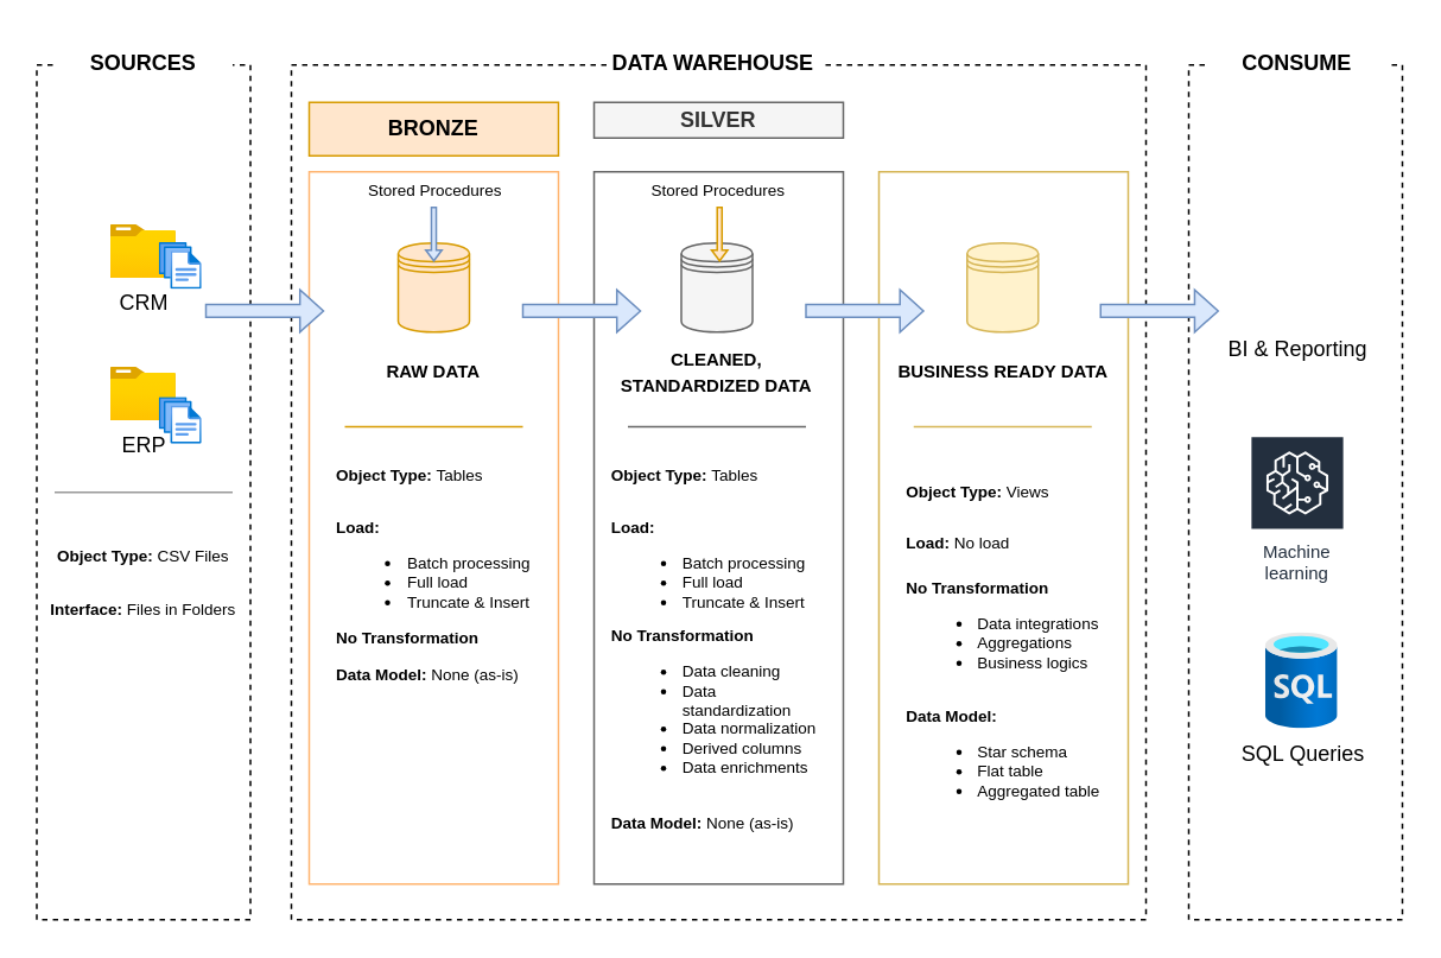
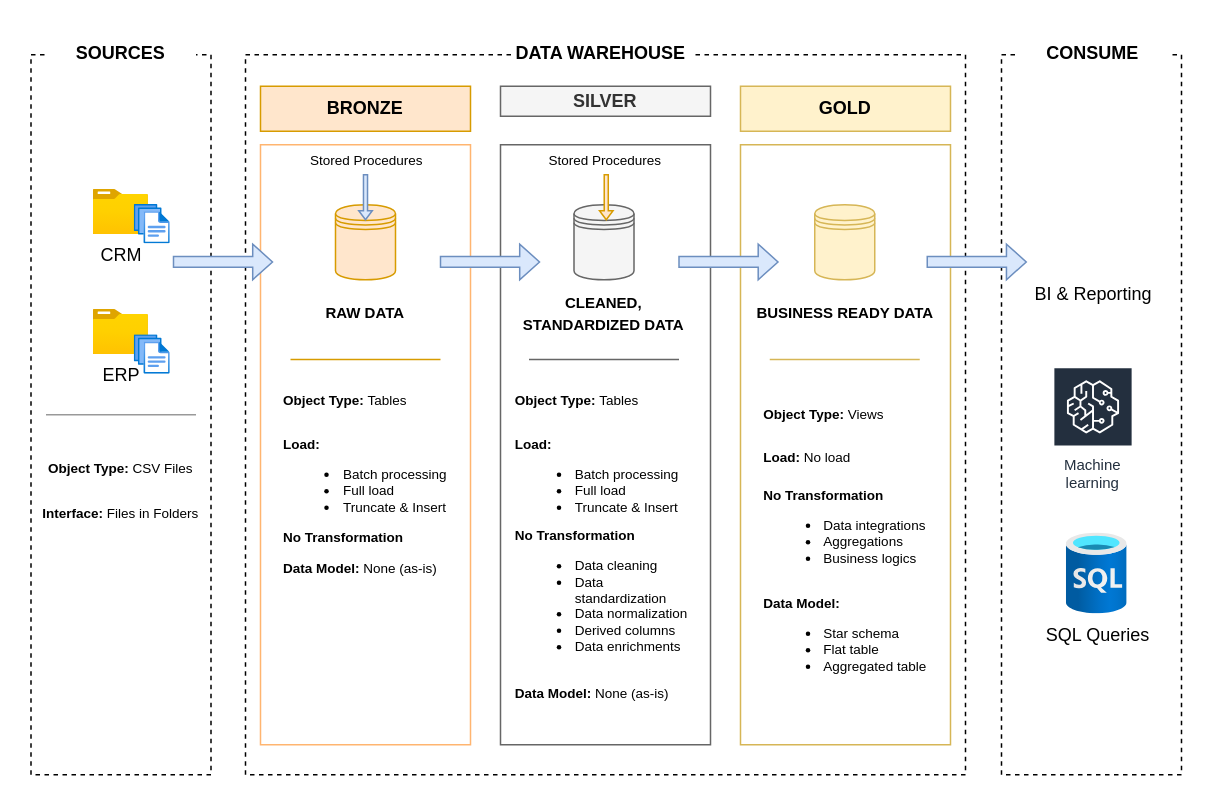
  <mxCell id="0" />
  <mxCell id="1" parent="0" />
  <mxCell id="2" value="" style="rounded=0;whiteSpace=wrap;html=1;fillColor=none;dashed=1;" vertex="1" parent="1"><mxGeometry x="20" y="36" width="120" height="480" as="geometry" /></mxCell>
  <mxCell id="3" value="" style="rounded=0;whiteSpace=wrap;html=1;fillColor=none;dashed=1;" vertex="1" parent="1"><mxGeometry x="163" y="36" width="480" height="480" as="geometry" /></mxCell>
  <mxCell id="4" value="" style="rounded=0;whiteSpace=wrap;html=1;fillColor=none;dashed=1;" vertex="1" parent="1"><mxGeometry x="667" y="36" width="120" height="480" as="geometry" /></mxCell>
  <mxCell id="5" value="" style="rounded=0;whiteSpace=wrap;html=1;fillColor=none;strokeColor=light-dark(#FFB570,#EDEDED);" vertex="1" parent="1"><mxGeometry x="173" y="96" width="140" height="400" as="geometry" /></mxCell>
  <mxCell id="6" value="&lt;b&gt;BRONZE&lt;/b&gt;" style="rounded=0;whiteSpace=wrap;html=1;fillColor=#ffe6cc;strokeColor=#d79b00;" vertex="1" parent="1"><mxGeometry x="173" y="57" width="140" height="30" as="geometry" /></mxCell>
  <mxCell id="7" value="" style="rounded=0;whiteSpace=wrap;html=1;fillColor=none;strokeColor=#666666;fontColor=#333333;" vertex="1" parent="1"><mxGeometry x="333" y="96" width="140" height="400" as="geometry" /></mxCell>
  <mxCell id="8" value="&lt;b&gt;SILVER&lt;/b&gt;" style="rounded=0;whiteSpace=wrap;html=1;fillColor=#f5f5f5;strokeColor=#666666;fontColor=#333333;" vertex="1" parent="1"><mxGeometry x="333" y="57" width="140" height="20" as="geometry" /></mxCell>
  <mxCell id="9" value="" style="rounded=0;whiteSpace=wrap;html=1;fillColor=none;strokeColor=#d6b656;" vertex="1" parent="1"><mxGeometry x="493" y="96" width="140" height="400" as="geometry" /></mxCell>
+ <mxCell id="10" value="&lt;b&gt;GOLD&lt;/b&gt;" style="rounded=0;whiteSpace=wrap;html=1;fillColor=#fff2cc;strokeColor=#d6b656;" vertex="1" parent="1"><mxGeometry x="493" y="57" width="140" height="30" as="geometry" /></mxCell>
  <mxCell id="11" value="&lt;b&gt;SOURCES&lt;/b&gt;" style="rounded=0;whiteSpace=wrap;html=1;strokeColor=none;" vertex="1" parent="1"><mxGeometry x="30" y="20" width="100" height="30" as="geometry" /></mxCell>
  <mxCell id="12" value="&lt;b&gt;DATA WAREHOUSE&lt;/b&gt;" style="rounded=0;whiteSpace=wrap;html=1;strokeColor=none;" vertex="1" parent="1"><mxGeometry x="340" y="20" width="120" height="30" as="geometry" /></mxCell>
  <mxCell id="13" value="&lt;b&gt;CONSUME&lt;/b&gt;" style="rounded=0;whiteSpace=wrap;html=1;strokeColor=none;" vertex="1" parent="1"><mxGeometry x="678" y="20" width="100" height="30" as="geometry" /></mxCell>
  <mxCell id="14" value="CRM" style="image;aspect=fixed;html=1;points=[];align=center;fontSize=12;image=img/lib/azure2/general/Folder_Blank.svg;" vertex="1" parent="1"><mxGeometry x="61.52" y="126" width="36.96" height="30" as="geometry" /></mxCell>
  <mxCell id="15" value="ERP" style="image;aspect=fixed;html=1;points=[];align=center;fontSize=12;image=img/lib/azure2/general/Folder_Blank.svg;" vertex="1" parent="1"><mxGeometry x="61.52" y="206" width="36.96" height="30" as="geometry" /></mxCell>
  <mxCell id="16" value="" style="image;aspect=fixed;html=1;points=[];align=center;fontSize=12;image=img/lib/azure2/general/Files.svg;" vertex="1" parent="1"><mxGeometry x="89" y="136" width="24" height="26.25" as="geometry" /></mxCell>
  <mxCell id="17" value="" style="image;aspect=fixed;html=1;points=[];align=center;fontSize=12;image=img/lib/azure2/general/Files.svg;" vertex="1" parent="1"><mxGeometry x="89" y="222.88" width="24" height="26.25" as="geometry" /></mxCell>
  <mxCell id="18" value="" style="verticalLabelPosition=bottom;shadow=0;dashed=0;align=center;html=1;verticalAlign=top;strokeWidth=1;shape=mxgraph.mockup.markup.line;strokeColor=#999999;" vertex="1" parent="1"><mxGeometry x="30" y="266" width="100" height="20" as="geometry" /></mxCell>
  <mxCell id="19" value="&lt;font style=&quot;font-size: 9px;&quot;&gt;&lt;b style=&quot;&quot;&gt;Object Type: &lt;/b&gt;CSV Files&lt;/font&gt;" style="rounded=0;whiteSpace=wrap;html=1;fillColor=none;strokeColor=none;" vertex="1" parent="1"><mxGeometry x="20" y="296" width="120" height="30" as="geometry" /></mxCell>
  <mxCell id="20" value="&lt;font style=&quot;font-size: 9px;&quot;&gt;&lt;b style=&quot;&quot;&gt;Interface: &lt;/b&gt;Files in Folders&lt;/font&gt;" style="rounded=0;whiteSpace=wrap;html=1;fillColor=none;strokeColor=none;" vertex="1" parent="1"><mxGeometry x="20" y="326" width="120" height="30" as="geometry" /></mxCell>
  <mxCell id="21" value="" style="shape=datastore;whiteSpace=wrap;html=1;fillColor=#ffe6cc;strokeColor=#d79b00;" vertex="1" parent="1"><mxGeometry x="223" y="136" width="40" height="50" as="geometry" /></mxCell>
  <mxCell id="22" value="" style="verticalLabelPosition=bottom;shadow=0;dashed=0;align=center;html=1;verticalAlign=top;strokeWidth=1;shape=mxgraph.mockup.markup.line;strokeColor=#d79b00;fillColor=#ffe6cc;" vertex="1" parent="1"><mxGeometry x="193" y="229.13" width="100" height="20" as="geometry" /></mxCell>
  <mxCell id="23" value="&lt;div style=&quot;text-align: left;&quot;&gt;&lt;font style=&quot;font-size: 9px;&quot;&gt;&lt;b style=&quot;background-color: transparent; color: light-dark(rgb(0, 0, 0), rgb(255, 255, 255));&quot;&gt;Object Type: &lt;/b&gt;&lt;span style=&quot;background-color: transparent; color: light-dark(rgb(0, 0, 0), rgb(255, 255, 255));&quot;&gt;Tables&lt;/span&gt;&lt;/font&gt;&lt;/div&gt;&lt;div style=&quot;text-align: left;&quot;&gt;&lt;font style=&quot;font-size: 9px;&quot;&gt;&lt;br&gt;&lt;b style=&quot;&quot;&gt;Load:&lt;/b&gt;&lt;br&gt;&lt;ul style=&quot;&quot;&gt;&lt;li style=&quot;&quot;&gt;&lt;font style=&quot;&quot;&gt;Batch processing&lt;/font&gt;&lt;/li&gt;&lt;li style=&quot;&quot;&gt;&lt;font style=&quot;&quot;&gt;Full load&lt;/font&gt;&lt;/li&gt;&lt;li style=&quot;&quot;&gt;&lt;font style=&quot;&quot;&gt;Truncate &amp;amp; Insert&lt;/font&gt;&lt;/li&gt;&lt;/ul&gt;&lt;div&gt;&lt;b&gt;No Transformation&lt;/b&gt;&lt;/div&gt;&lt;div&gt;&lt;b&gt;&lt;br&gt;&lt;/b&gt;&lt;/div&gt;&lt;div&gt;&lt;b&gt;Data Model: &lt;/b&gt;None (as-is)&lt;/div&gt;&lt;div&gt;&lt;br&gt;&lt;/div&gt;&lt;/font&gt;&lt;/div&gt;" style="rounded=0;whiteSpace=wrap;html=1;fillColor=none;strokeColor=none;" vertex="1" parent="1"><mxGeometry x="183" y="312" width="120" height="30" as="geometry" /></mxCell>
  <mxCell id="24" value="&lt;font size=&quot;1&quot;&gt;&lt;b&gt;RAW DATA&lt;/b&gt;&lt;/font&gt;" style="rounded=0;whiteSpace=wrap;html=1;fillColor=none;strokeColor=none;" vertex="1" parent="1"><mxGeometry x="183" y="192.88" width="120" height="30" as="geometry" /></mxCell>
  <mxCell id="25" value="&lt;font style=&quot;font-size: 9px;&quot;&gt;Stored Procedures&lt;/font&gt;" style="rounded=0;whiteSpace=wrap;html=1;fillColor=none;strokeColor=none;" vertex="1" parent="1"><mxGeometry x="184" y="91" width="120" height="30" as="geometry" /></mxCell>
  <mxCell id="26" value="" style="shape=singleArrow;direction=south;whiteSpace=wrap;html=1;strokeColor=#6c8ebf;fillColor=#dae8fc;" vertex="1" parent="1"><mxGeometry x="238.5" y="116" width="9" height="30" as="geometry" /></mxCell>
  <mxCell id="27" value="" style="shape=datastore;whiteSpace=wrap;html=1;fillColor=#f5f5f5;strokeColor=#666666;fontColor=#333333;" vertex="1" parent="1"><mxGeometry x="382" y="136" width="40" height="50" as="geometry" /></mxCell>
  <mxCell id="28" value="" style="verticalLabelPosition=bottom;shadow=0;dashed=0;align=center;html=1;verticalAlign=top;strokeWidth=1;shape=mxgraph.mockup.markup.line;strokeColor=#666666;fillColor=#f5f5f5;fontColor=#333333;" vertex="1" parent="1"><mxGeometry x="352" y="229.13" width="100" height="20" as="geometry" /></mxCell>
  <mxCell id="29" value="&lt;div style=&quot;text-align: left;&quot;&gt;&lt;font style=&quot;font-size: 9px;&quot;&gt;&lt;b style=&quot;background-color: transparent; color: light-dark(rgb(0, 0, 0), rgb(255, 255, 255));&quot;&gt;Object Type: &lt;/b&gt;&lt;span style=&quot;background-color: transparent; color: light-dark(rgb(0, 0, 0), rgb(255, 255, 255));&quot;&gt;Tables&lt;/span&gt;&lt;/font&gt;&lt;/div&gt;&lt;div style=&quot;text-align: left;&quot;&gt;&lt;font style=&quot;font-size: 9px;&quot;&gt;&lt;br&gt;&lt;b style=&quot;&quot;&gt;Load:&lt;/b&gt;&lt;br&gt;&lt;ul style=&quot;&quot;&gt;&lt;li style=&quot;&quot;&gt;&lt;font style=&quot;&quot;&gt;Batch processing&lt;/font&gt;&lt;/li&gt;&lt;li style=&quot;&quot;&gt;&lt;font style=&quot;&quot;&gt;Full load&lt;/font&gt;&lt;/li&gt;&lt;li style=&quot;&quot;&gt;&lt;font style=&quot;&quot;&gt;Truncate &amp;amp; Insert&lt;/font&gt;&lt;/li&gt;&lt;/ul&gt;&lt;div&gt;&lt;b&gt;No Transformation&lt;/b&gt;&lt;/div&gt;&lt;div&gt;&lt;ul&gt;&lt;li&gt;Data cleaning&lt;/li&gt;&lt;li&gt;Data standardization&lt;/li&gt;&lt;li&gt;Data normalization&lt;/li&gt;&lt;li&gt;Derived columns&lt;/li&gt;&lt;li&gt;Data enrichments&lt;/li&gt;&lt;/ul&gt;&lt;/div&gt;&lt;div&gt;&lt;b&gt;&lt;br&gt;&lt;/b&gt;&lt;/div&gt;&lt;div&gt;&lt;b&gt;Data Model: &lt;/b&gt;None (as-is)&lt;/div&gt;&lt;div&gt;&lt;br&gt;&lt;/div&gt;&lt;/font&gt;&lt;/div&gt;" style="rounded=0;whiteSpace=wrap;html=1;fillColor=none;strokeColor=none;" vertex="1" parent="1"><mxGeometry x="342" y="353" width="120" height="30" as="geometry" /></mxCell>
  <mxCell id="30" value="&lt;font size=&quot;1&quot;&gt;&lt;b&gt;CLEANED, STANDARDIZED DATA&lt;/b&gt;&lt;/font&gt;" style="rounded=0;whiteSpace=wrap;html=1;fillColor=none;strokeColor=none;" vertex="1" parent="1"><mxGeometry x="342" y="192.88" width="120" height="30" as="geometry" /></mxCell>
  <mxCell id="31" value="&lt;font style=&quot;font-size: 9px;&quot;&gt;Stored Procedures&lt;/font&gt;" style="rounded=0;whiteSpace=wrap;html=1;fillColor=none;strokeColor=none;" vertex="1" parent="1"><mxGeometry x="343" y="91" width="120" height="30" as="geometry" /></mxCell>
  <mxCell id="32" value="" style="shape=singleArrow;direction=south;whiteSpace=wrap;html=1;strokeColor=#d79b00;fillColor=#ffe6cc;" vertex="1" parent="1"><mxGeometry x="399" y="116" width="9" height="30" as="geometry" /></mxCell>
  <mxCell id="33" value="" style="shape=datastore;whiteSpace=wrap;html=1;fillColor=#fff2cc;strokeColor=#d6b656;" vertex="1" parent="1"><mxGeometry x="542.5" y="136" width="40" height="50" as="geometry" /></mxCell>
  <mxCell id="34" value="" style="verticalLabelPosition=bottom;shadow=0;dashed=0;align=center;html=1;verticalAlign=top;strokeWidth=1;shape=mxgraph.mockup.markup.line;strokeColor=#d6b656;fillColor=#fff2cc;" vertex="1" parent="1"><mxGeometry x="512.5" y="229.13" width="100" height="20" as="geometry" /></mxCell>
  <mxCell id="35" value="&lt;div style=&quot;text-align: left;&quot;&gt;&lt;font style=&quot;font-size: 9px;&quot;&gt;&lt;b style=&quot;background-color: transparent; color: light-dark(rgb(0, 0, 0), rgb(255, 255, 255));&quot;&gt;Object Type: &lt;/b&gt;&lt;span style=&quot;background-color: transparent; color: light-dark(rgb(0, 0, 0), rgb(255, 255, 255));&quot;&gt;Views&lt;/span&gt;&lt;/font&gt;&lt;/div&gt;&lt;div style=&quot;text-align: left;&quot;&gt;&lt;font style=&quot;font-size: 9px;&quot;&gt;&lt;br&gt;&lt;b style=&quot;&quot;&gt;Load: &lt;/b&gt;No load&lt;/font&gt;&lt;/div&gt;&lt;div style=&quot;text-align: left;&quot;&gt;&lt;font size=&quot;1&quot;&gt;&lt;br&gt;&lt;/font&gt;&lt;font style=&quot;font-size: 9px;&quot;&gt;&lt;div&gt;&lt;b&gt;No Transformation&lt;/b&gt;&lt;/div&gt;&lt;div&gt;&lt;ul&gt;&lt;li&gt;Data integrations&lt;/li&gt;&lt;li&gt;Aggregations&lt;/li&gt;&lt;li&gt;Business logics&lt;/li&gt;&lt;/ul&gt;&lt;/div&gt;&lt;div&gt;&lt;b&gt;&lt;br&gt;&lt;/b&gt;&lt;/div&gt;&lt;div&gt;&lt;b&gt;Data Model:&amp;nbsp;&lt;/b&gt;&lt;/div&gt;&lt;div&gt;&lt;ul&gt;&lt;li&gt;Star schema&lt;/li&gt;&lt;li&gt;Flat table&lt;/li&gt;&lt;li&gt;Aggregated table&lt;/li&gt;&lt;/ul&gt;&lt;/div&gt;&lt;div&gt;&lt;br&gt;&lt;/div&gt;&lt;/font&gt;&lt;/div&gt;" style="rounded=0;whiteSpace=wrap;html=1;fillColor=none;strokeColor=none;" vertex="1" parent="1"><mxGeometry x="502.5" y="353" width="120" height="30" as="geometry" /></mxCell>
  <mxCell id="36" value="&lt;font size=&quot;1&quot;&gt;&lt;b&gt;BUSINESS READY DATA&lt;/b&gt;&lt;/font&gt;" style="rounded=0;whiteSpace=wrap;html=1;fillColor=none;strokeColor=none;" vertex="1" parent="1"><mxGeometry x="502.5" y="192.88" width="120" height="30" as="geometry" /></mxCell>
  <mxCell id="37" value="BI &amp;amp; Reporting" style="image;aspect=fixed;html=1;points=[];align=center;fontSize=12;image=img/lib/azure2/power_platform/PowerBI.svg;" vertex="1" parent="1"><mxGeometry x="710.42" y="135" width="35.16" height="46.88" as="geometry" /></mxCell>
  <mxCell id="38" value="&lt;span style=&quot;font-weight: normal;&quot;&gt;Machine learning&lt;/span&gt;" style="sketch=0;outlineConnect=0;fontColor=#232F3E;gradientColor=none;strokeColor=#ffffff;fillColor=#232F3E;dashed=0;verticalLabelPosition=middle;verticalAlign=bottom;align=center;html=1;whiteSpace=wrap;fontSize=10;fontStyle=1;spacing=3;shape=mxgraph.aws4.productIcon;prIcon=mxgraph.aws4.sagemaker;" vertex="1" parent="1"><mxGeometry x="701.25" y="244" width="53.5" height="87" as="geometry" /></mxCell>
  <mxCell id="39" value="SQL Queries" style="image;aspect=fixed;html=1;points=[];align=center;fontSize=12;image=img/lib/azure2/databases/SQL_Database.svg;" vertex="1" parent="1"><mxGeometry x="710.42" y="355" width="40.5" height="54" as="geometry" /></mxCell>
  <mxCell id="40" value="" style="shape=singleArrow;whiteSpace=wrap;html=1;fillColor=#dae8fc;strokeColor=#6c8ebf;" vertex="1" parent="1"><mxGeometry x="115" y="162.25" width="66" height="23.75" as="geometry" /></mxCell>
  <mxCell id="41" value="" style="shape=singleArrow;whiteSpace=wrap;html=1;fillColor=#dae8fc;strokeColor=#6c8ebf;" vertex="1" parent="1"><mxGeometry x="293" y="162.25" width="66" height="23.75" as="geometry" /></mxCell>
  <mxCell id="42" value="" style="shape=singleArrow;whiteSpace=wrap;html=1;fillColor=#dae8fc;strokeColor=#6c8ebf;" vertex="1" parent="1"><mxGeometry x="452" y="162.25" width="66" height="23.75" as="geometry" /></mxCell>
  <mxCell id="43" value="" style="shape=singleArrow;whiteSpace=wrap;html=1;fillColor=#dae8fc;strokeColor=#6c8ebf;" vertex="1" parent="1"><mxGeometry x="617.5" y="162.25" width="66" height="23.75" as="geometry" /></mxCell>
